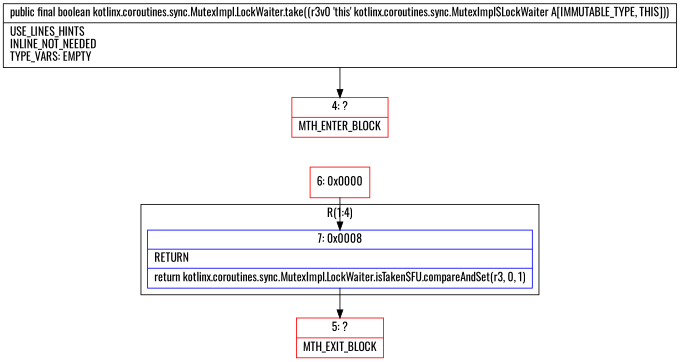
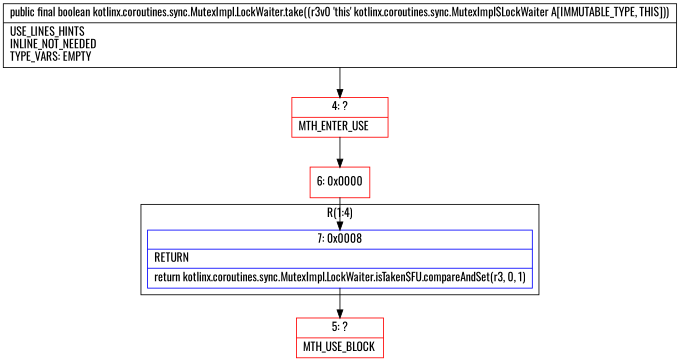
  digraph {
    fontname=Oswald
    node [color=red fontname=Oswald shape=record]
    edge [fontname=Oswald]
    n1 [color=blue label="{7\:\ 0x0008|RETURN\l|return kotlinx.coroutines.sync.MutexImpl.LockWaiter.isTaken$FU.compareAndSet(r3, 0, 1)\l}"]
-   n2 [label="{5\:\ ?|MTH_EXIT_BLOCK\l}"]
-   n3 [label="{4\:\ ?|MTH_ENTER_BLOCK\l}"]
+   n2 [label="{5\:\ ?|MTH_USE_BLOCK\l}"]
+   n3 [label="{4\:\ ?|MTH_ENTER_USE\l}"]
    n4 [label="{6\:\ 0x0000}"]
    n5 [label="{public final boolean kotlinx.coroutines.sync.MutexImpl.LockWaiter.take((r3v0 'this' kotlinx.coroutines.sync.MutexImpl$LockWaiter A[IMMUTABLE_TYPE, THIS]))  | USE_LINES_HINTS\lINLINE_NOT_NEEDED\lTYPE_VARS: EMPTY\l}" color=""]
    subgraph cluster_1 {
      label="R(1:4)"
      n1
    }
    n1 -> n2
+   n3 -> n4
    n4 -> n1
    n5 -> n3
  }
